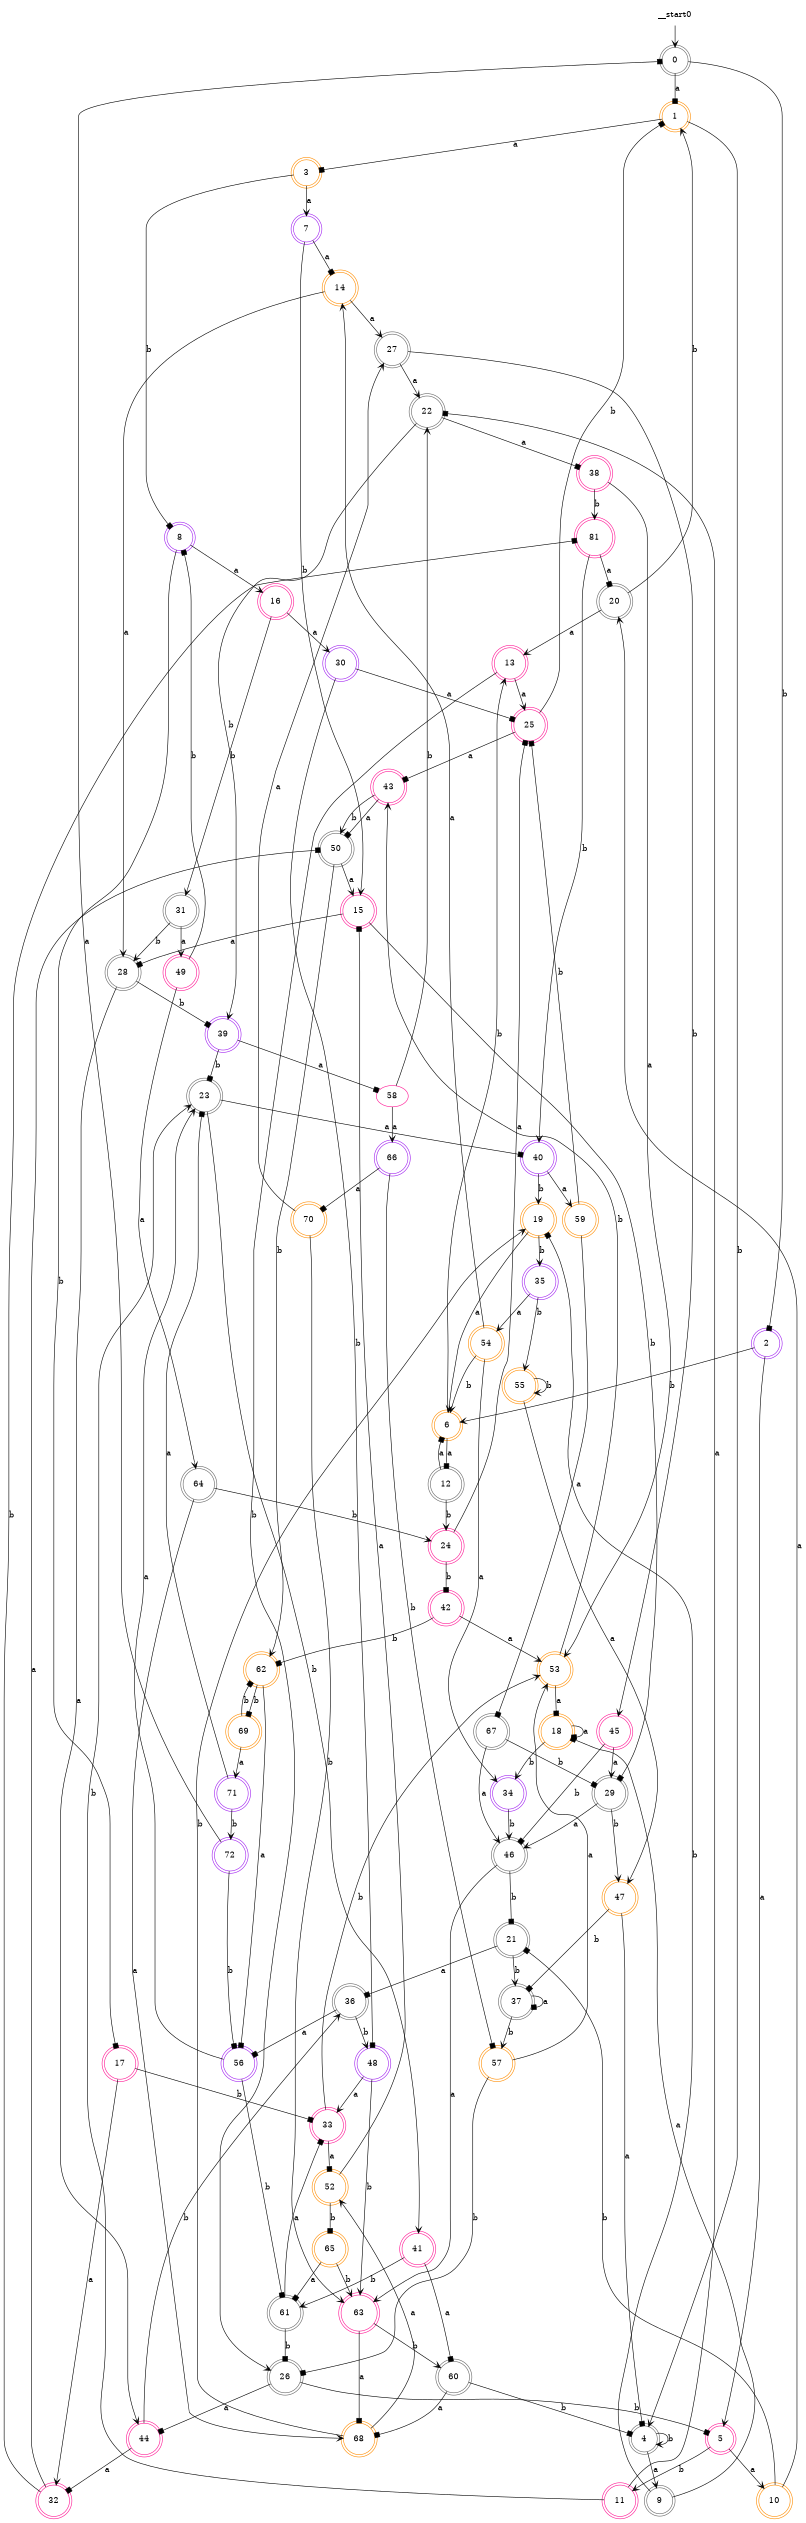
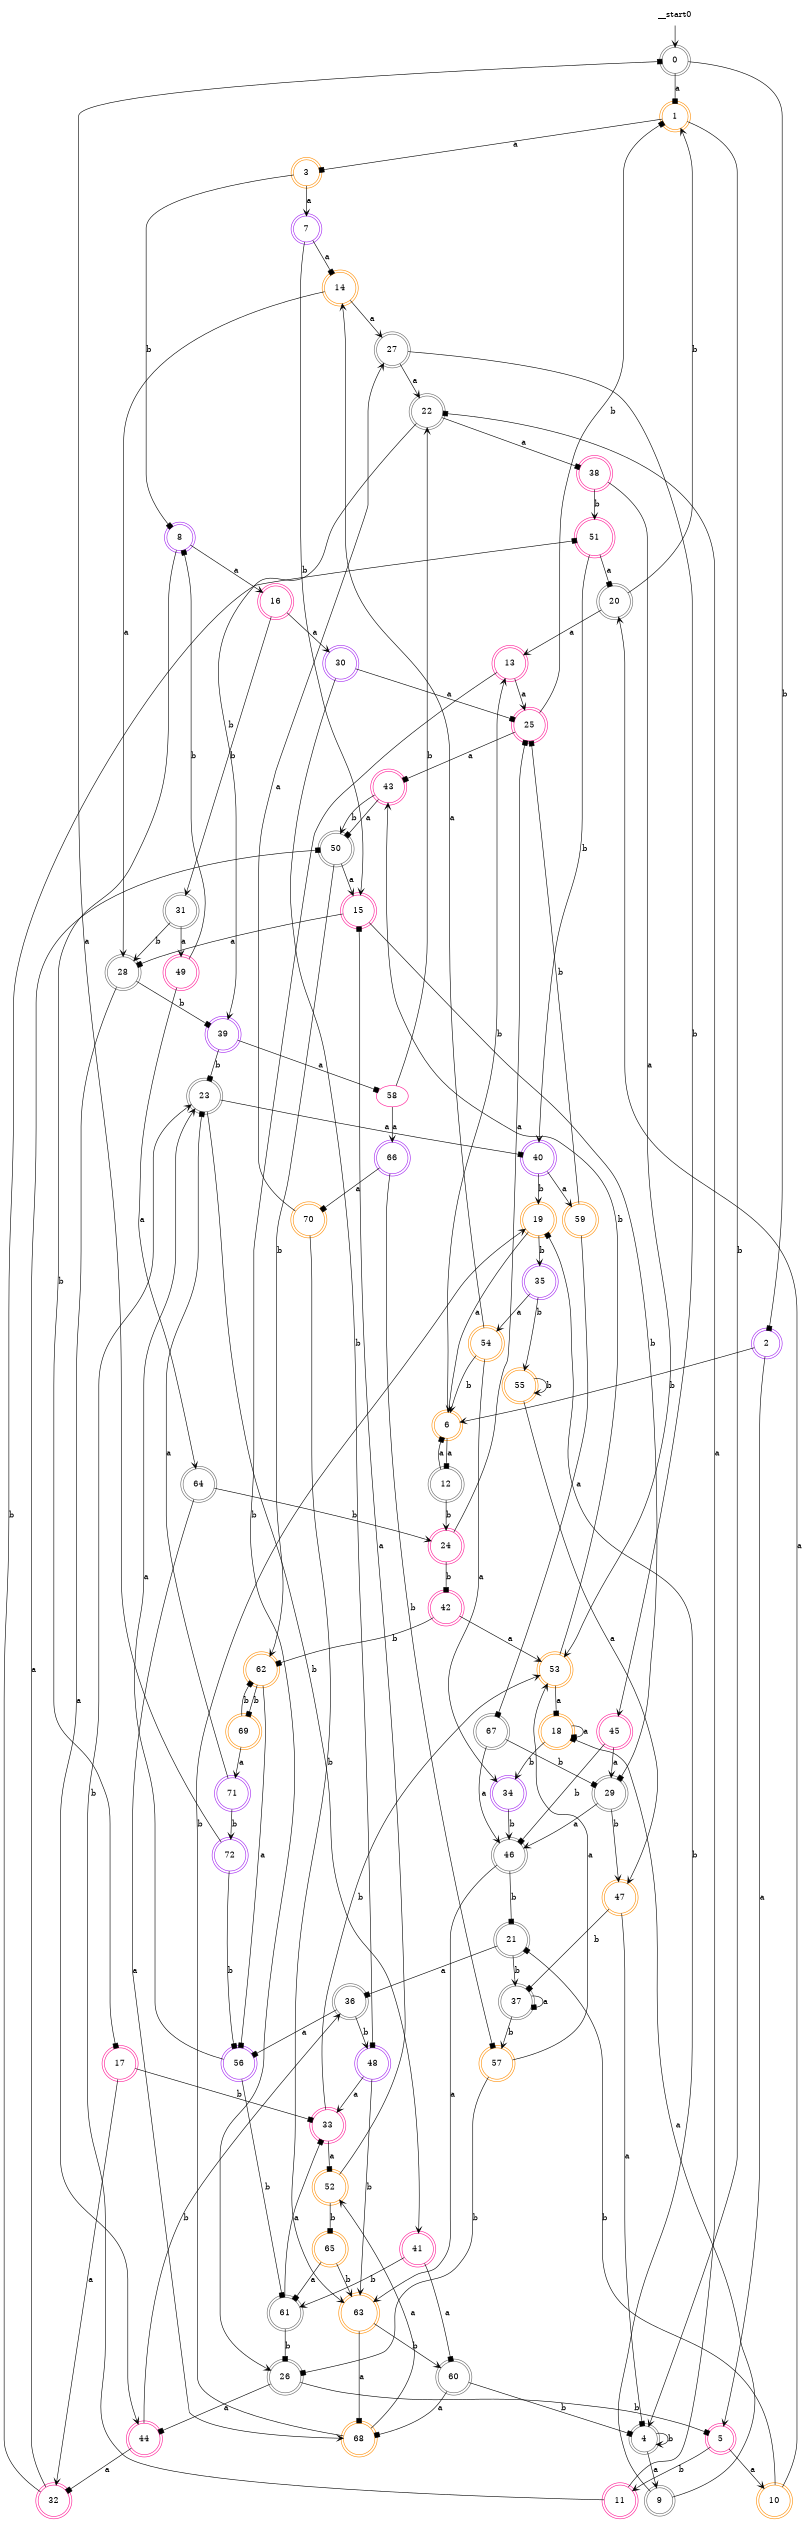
  digraph {
    node [color=gray40 shape=doublecircle]
    edge [arrowhead=vee]
    __start0 [shape=none]
    0
    1 [color=darkorange]
    2 [color=purple]
    3 [color=darkorange]
    4
    5 [color=deeppink]
    6 [color=darkorange]
    7 [color=purple]
    8 [color=purple]
    9
    10 [color=darkorange]
    11 [color=deeppink]
    12
    13 [color=deeppink]
    14 [color=darkorange]
    15 [color=deeppink]
    16 [color=deeppink]
    17 [color=deeppink]
    18 [color=darkorange]
    19 [color=darkorange]
    20
    21
    22
    23
    24 [color=deeppink]
    25 [color=deeppink]
    26
    27
    28
    29
    30 [color=purple]
    31
    32 [color=deeppink]
    33 [color=deeppink]
    34 [color=purple]
    35 [color=purple]
    36
    37
    38 [color=deeppink]
    39 [color=purple]
    40 [color=purple]
    41 [color=deeppink]
    42 [color=deeppink]
    43 [color=deeppink]
    44 [color=deeppink]
    45 [color=deeppink]
    46
    47 [color=darkorange]
    48 [color=purple]
    49 [color=deeppink]
    50
-   51 [color=deeppink label=81]
+   51 [color=deeppink]
    52 [color=darkorange]
    53 [color=darkorange]
    54 [color=darkorange]
    55 [color=darkorange]
    56 [color=purple]
    57 [color=darkorange]
    58 [color=deeppink shape=""]
    59 [color=darkorange]
    60
    61
    62 [color=darkorange]
-   63 [color=deeppink]
+   63 [color=darkorange]
    64
    65 [color=darkorange]
    66 [color=purple]
    67
    68 [color=darkorange]
    69 [color=darkorange]
    70 [color=darkorange]
    71 [color=purple]
    72 [color=purple]
    __start0 -> 0
    0 -> 1 [arrowhead=box label=a]
    0 -> 2 [arrowhead=box label=b]
    1 -> 3 [arrowhead=box label=a]
    1 -> 4 [label=b]
    2 -> 5 [label=a]
    2 -> 6 [label=b]
    3 -> 7 [label=a]
    3 -> 8 [arrowhead=box label=b]
    4 -> 4 [label=b]
    4 -> 9 [label=a]
    5 -> 10 [label=a]
    5 -> 11 [label=b]
    6 -> 12 [arrowhead=box label=a]
    6 -> 13 [label=b]
    7 -> 14 [arrowhead=box label=a]
    7 -> 15 [label=b]
    8 -> 16 [label=a]
    8 -> 17 [arrowhead=box label=b]
    9 -> 18 [arrowhead=box label=a]
    9 -> 19 [arrowhead=box label=b]
    10 -> 20 [label=a]
    10 -> 21 [arrowhead=box label=b]
    11 -> 22 [arrowhead=box label=a]
    11 -> 23 [label=b]
    12 -> 6 [arrowhead=box label=a]
    12 -> 24 [label=b]
    13 -> 25 [label=a]
    13 -> 26 [label=b]
    14 -> 27 [label=a]
    14 -> 28 [label=a]
    15 -> 28 [arrowhead=box label=a]
    15 -> 29 [arrowhead=box label=b]
    16 -> 30 [label=a]
    16 -> 31 [label=b]
    17 -> 32 [label=a]
    17 -> 33 [arrowhead=box label=b]
    18 -> 18 [arrowhead=box label=a]
    18 -> 34 [label=b]
    19 -> 6 [label=a]
    19 -> 35 [label=b]
    20 -> 1 [label=b]
    20 -> 13 [label=a]
    21 -> 36 [arrowhead=box label=a]
    21 -> 37 [label=b]
    22 -> 38 [arrowhead=box label=a]
    22 -> 39 [label=b]
    23 -> 40 [arrowhead=box label=a]
    23 -> 41 [label=b]
    24 -> 25 [arrowhead=box label=a]
    24 -> 42 [arrowhead=box label=b]
    25 -> 1 [arrowhead=box label=b]
    25 -> 43 [arrowhead=box label=a]
    26 -> 5 [arrowhead=box label=b]
    26 -> 44 [arrowhead=box label=a]
    27 -> 22 [label=a]
    27 -> 45 [label=b]
    28 -> 39 [arrowhead=box label=b]
    28 -> 44 [label=a]
    29 -> 46 [label=a]
    29 -> 47 [label=b]
    30 -> 25 [arrowhead=box label=a]
    30 -> 48 [arrowhead=box label=b]
    31 -> 28 [label=b]
    31 -> 49 [label=a]
    32 -> 50 [arrowhead=box label=a]
    32 -> 51 [arrowhead=box label=b]
    33 -> 52 [arrowhead=box label=a]
    33 -> 53 [label=b]
    34 -> 46 [label=b]
    35 -> 54 [label=a]
    35 -> 55 [label=b]
    36 -> 48 [label=b]
    36 -> 56 [arrowhead=box label=a]
    37 -> 37 [arrowhead=box label=a]
    37 -> 57 [label=b]
    38 -> 51 [label=b]
    38 -> 53 [label=a]
    39 -> 23 [arrowhead=box label=b]
    39 -> 58 [arrowhead=box label=a]
    40 -> 19 [label=b]
    40 -> 59 [label=a]
    41 -> 60 [arrowhead=box label=a]
    41 -> 61 [label=b]
    42 -> 53 [label=a]
    42 -> 62 [arrowhead=box label=b]
    43 -> 50 [arrowhead=box label=a]
    43 -> 50 [label=b]
    44 -> 32 [arrowhead=box label=a]
    44 -> 36 [label=b]
    45 -> 29 [label=a]
    45 -> 46 [arrowhead=box label=b]
    46 -> 21 [arrowhead=box label=b]
    46 -> 63 [label=a]
    47 -> 4 [arrowhead=box label=a]
    47 -> 37 [arrowhead=box label=b]
    48 -> 33 [label=a]
    48 -> 63 [label=b]
    49 -> 8 [arrowhead=box label=b]
    49 -> 64 [label=a]
    50 -> 15 [label=a]
    50 -> 62 [label=b]
    51 -> 20 [arrowhead=box label=a]
    51 -> 40 [label=b]
    52 -> 15 [arrowhead=box label=a]
    52 -> 65 [arrowhead=box label=b]
    53 -> 18 [arrowhead=box label=a]
    53 -> 43 [label=b]
    54 -> 6 [label=b]
    54 -> 14 [label=a]
    54 -> 34 [label=a]
    55 -> 47 [label=a]
    55 -> 55 [label=b]
    56 -> 23 [label=a]
    56 -> 61 [arrowhead=box label=b]
    57 -> 26 [arrowhead=box label=b]
    57 -> 53 [label=a]
    58 -> 22 [label=b]
    58 -> 66 [label=a]
    59 -> 25 [arrowhead=box label=b]
    59 -> 67 [arrowhead=box label=a]
    60 -> 4 [arrowhead=box label=b]
    60 -> 68 [arrowhead=box label=a]
    61 -> 26 [arrowhead=box label=b]
    61 -> 33 [arrowhead=box label=a]
    62 -> 56 [arrowhead=box label=a]
    62 -> 69 [arrowhead=box label=b]
    63 -> 60 [label=b]
    63 -> 68 [arrowhead=box label=a]
    64 -> 24 [label=b]
    64 -> 68 [label=a]
    65 -> 61 [arrowhead=box label=a]
    65 -> 63 [label=b]
    66 -> 57 [arrowhead=box label=b]
    66 -> 70 [arrowhead=box label=a]
    67 -> 29 [arrowhead=box label=b]
    67 -> 46 [label=a]
    68 -> 19 [label=b]
    68 -> 52 [label=a]
    69 -> 62 [arrowhead=box label=b]
    69 -> 71 [label=a]
    70 -> 27 [label=a]
    70 -> 63 [label=b]
    71 -> 23 [arrowhead=box label=a]
    71 -> 72 [label=b]
    72 -> 0 [arrowhead=box label=a]
    72 -> 56 [arrowhead=box label=b]
  }
